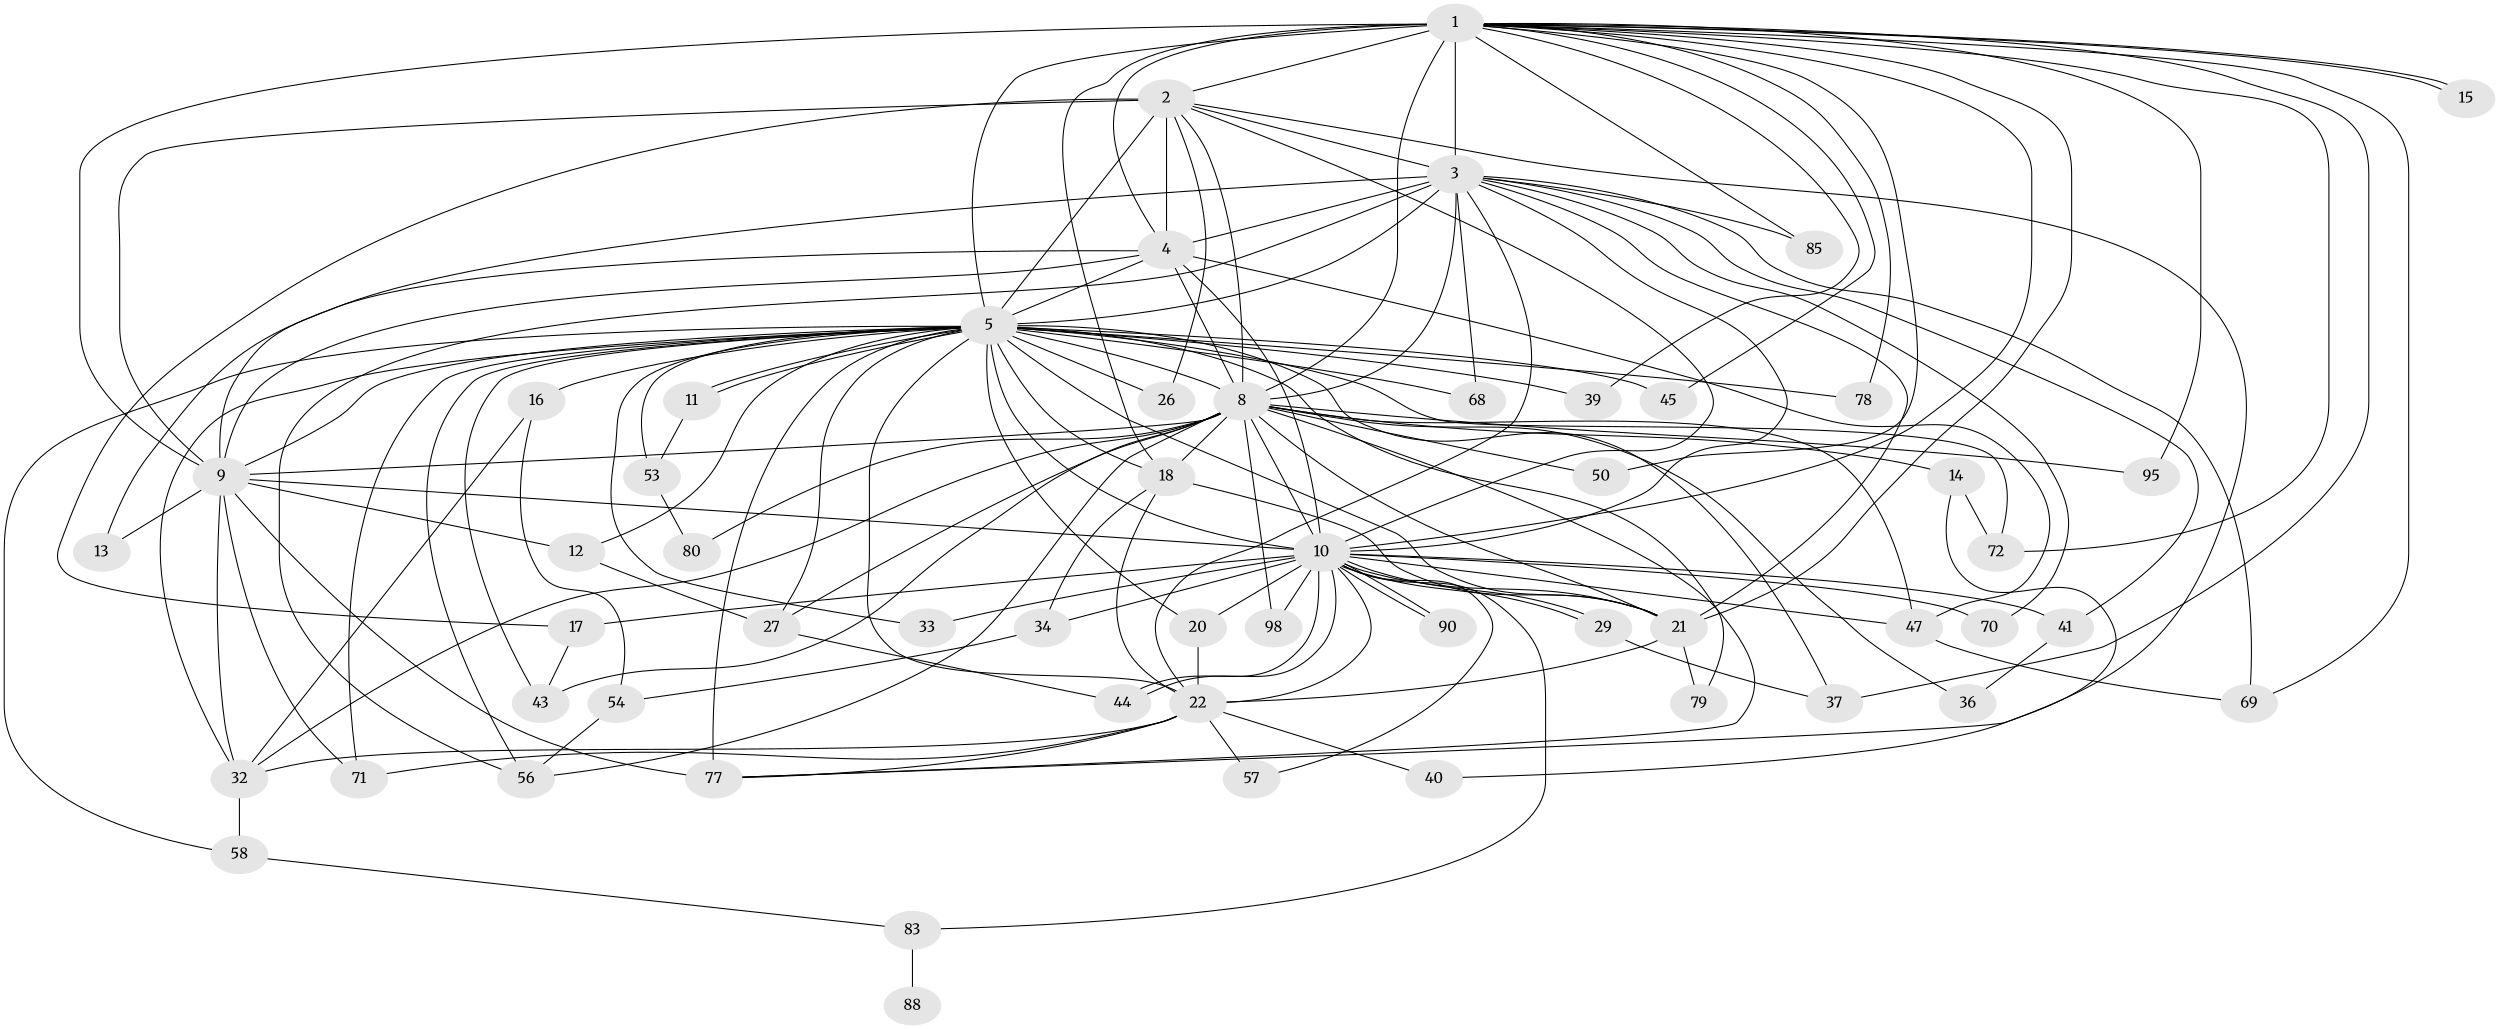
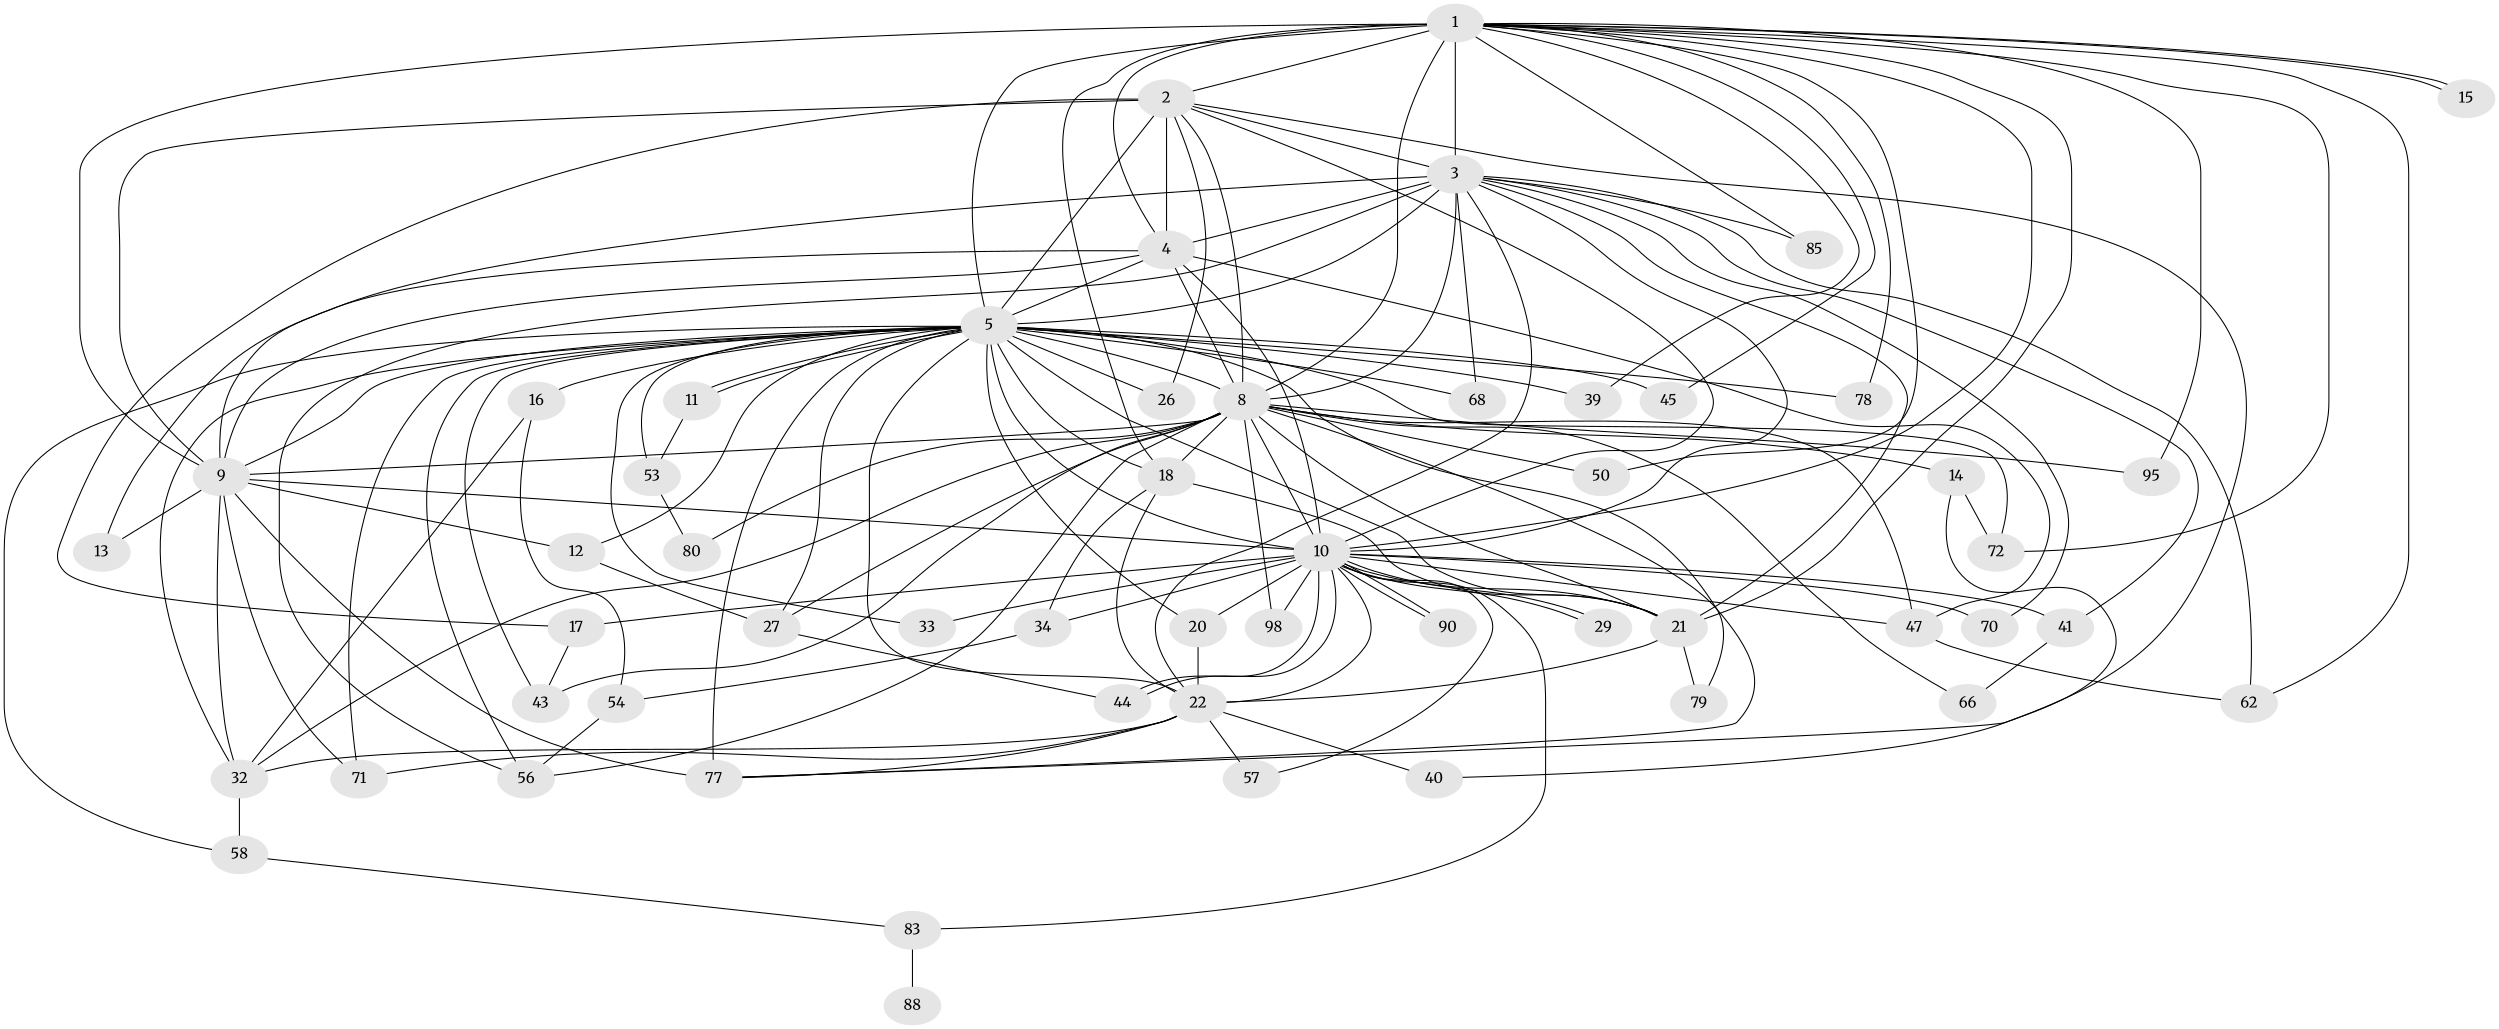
  graph {
    fontname=Merriweather
    node [color=gray90 fontname=Merriweather style=filled]
    edge [fontname=Merriweather]
    1 [super="+7"]
    2 [super="+92+101"]
    3 [super="+89"]
    4
    5 [super="+65+30+6+67+46+61+31"]
    8
    9
    10 [super="+25"]
    15
    18 [super="+51"]
    21 [super="+73+49+69+23"]
-   37 [super="+91"]
    39
    45
    50
-   62 [super="+64" label=69]
+   62 [super="+64"]
    72 [super="+75"]
    78
    85
    95
    17
    26 [super="+106"]
    77 [super="+100+83+81"]
    22 [super="+99+111+24+52+28"]
    41
    56 [super="+63"]
    68
    70 [super="+102"]
    13
    47 [super="+55"]
    11
    12
    16 [super="+19"]
    20 [super="+110"]
    27 [super="+76"]
    32 [super="+38+35"]
    33
    43 [super="+105"]
    53
    58
    71
    79
    14
-   66 [label=36]
+   66
    80
    98
    29
    34
    44
    57
    n51 [label=83]
    90
    40
    54 [super="+84"]
    88
    1 -- 2 [weight=2]
    1 -- 3 [weight=2]
    1 -- 4 [weight=2]
    1 -- 5 [weight=5]
    1 -- 8 [weight=2]
    1 -- 9 [weight=2]
    1 -- 10 [weight=2]
    1 -- 15
    1 -- 15
    1 -- 18
    1 -- 21
-   1 -- 37
    1 -- 39
    1 -- 45
    1 -- 50
    1 -- 62
    1 -- 72
    1 -- 78
    1 -- 85
    1 -- 95
    2 -- 3
    2 -- 4 [weight=2]
    2 -- 5 [weight=4]
    2 -- 8
    2 -- 9
    2 -- 10
    2 -- 17
    2 -- 26
    2 -- 77
    3 -- 4
    3 -- 5 [weight=5]
    3 -- 8
    3 -- 9
    3 -- 10
    3 -- 21
    3 -- 62
    3 -- 85
    3 -- 22
    3 -- 41
    3 -- 56
    3 -- 68
    3 -- 70 [weight=2]
    4 -- 5 [weight=2]
    4 -- 8
    4 -- 9
    4 -- 10 [weight=2]
    4 -- 13
    4 -- 47
    5 -- 8 [weight=4]
    5 -- 9 [weight=2]
    5 -- 10 [weight=3]
    5 -- 18 [weight=3]
    5 -- 21 [weight=2]
-   5 -- 37
    5 -- 39
    5 -- 45
    5 -- 72
    5 -- 78
    5 -- 26 [weight=2]
    5 -- 77 [weight=3]
    5 -- 22
    5 -- 56
    5 -- 68
    5 -- 11
    5 -- 11
    5 -- 12
    5 -- 16 [weight=4]
    5 -- 20 [weight=2]
    5 -- 27
    5 -- 32 [weight=2]
    5 -- 33
    5 -- 43
    5 -- 53
    5 -- 58
    5 -- 71
    5 -- 79
    8 -- 9
    8 -- 10
    8 -- 18 [weight=2]
    8 -- 21 [weight=2]
    8 -- 50
    8 -- 95
    8 -- 77
    8 -- 56
    8 -- 47
    8 -- 27
    8 -- 32
    8 -- 43
    8 -- 14
    8 -- 66
    8 -- 80
    8 -- 98
    9 -- 10
    9 -- 77 [weight=2]
    9 -- 13
    9 -- 12
    9 -- 32
    9 -- 71
    10 -- 21
    10 -- 17
    10 -- 22 [weight=2]
    10 -- 41
    10 -- 70
    10 -- 47
    10 -- 20
    10 -- 33
    10 -- 98
    10 -- 29
    10 -- 29
    10 -- 34
    10 -- 44
    10 -- 44
    10 -- 57
    10 -- n51
    10 -- 90
    10 -- 90
    18 -- 21
    18 -- 22
    18 -- 34
    21 -- 22
    21 -- 79
    17 -- 43
    22 -- 77
    22 -- 32
    22 -- 71
    22 -- 57
    22 -- 40
    41 -- 66
    47 -- 62
    11 -- 53
    12 -- 27
    16 -- 32
    16 -- 54
    20 -- 22
    27 -- 44
    32 -- 58
    53 -- 80
    58 -- n51
    14 -- 72
    14 -- 40
-   29 -- 37
    34 -- 54
    n51 -- 88
    54 -- 56
  }
